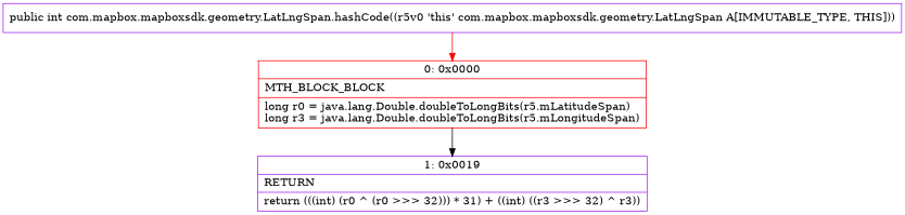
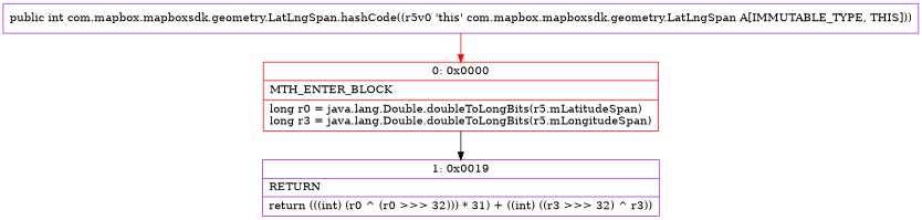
  digraph {
    node [shape=record color=purple]
-   n1 [label="{0\:\ 0x0000|MTH_BLOCK_BLOCK\l|long r0 = java.lang.Double.doubleToLongBits(r5.mLatitudeSpan)\llong r3 = java.lang.Double.doubleToLongBits(r5.mLongitudeSpan)\l}" color=red]
+   n1 [label="{0\:\ 0x0000|MTH_ENTER_BLOCK\l|long r0 = java.lang.Double.doubleToLongBits(r5.mLatitudeSpan)\llong r3 = java.lang.Double.doubleToLongBits(r5.mLongitudeSpan)\l}" color=red]
    n2 [label="{1\:\ 0x0019|RETURN\l|return (((int) (r0 ^ (r0 \>\>\> 32))) * 31) + ((int) ((r3 \>\>\> 32) ^ r3))\l}"]
    n3 [label="{public int com.mapbox.mapboxsdk.geometry.LatLngSpan.hashCode((r5v0 'this' com.mapbox.mapboxsdk.geometry.LatLngSpan A[IMMUTABLE_TYPE, THIS])) }"]
    n1 -> n2 [color=black]
    n3 -> n1 [color=red]
  }
